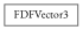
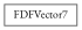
  digraph {
    rankdir=TB
    fontname="EB Garamond"
-   n1 [color=grey40 fillcolor=white fontname="EB Garamond" fontsize=10 height=0.2 label=FDFVector3 shape=box style=filled width=0.4]
+   n1 [color=grey40 fillcolor=white fontname="EB Garamond" fontsize=10 height=0.2 label=FDFVector7 shape=box style=filled width=0.4]
  }
